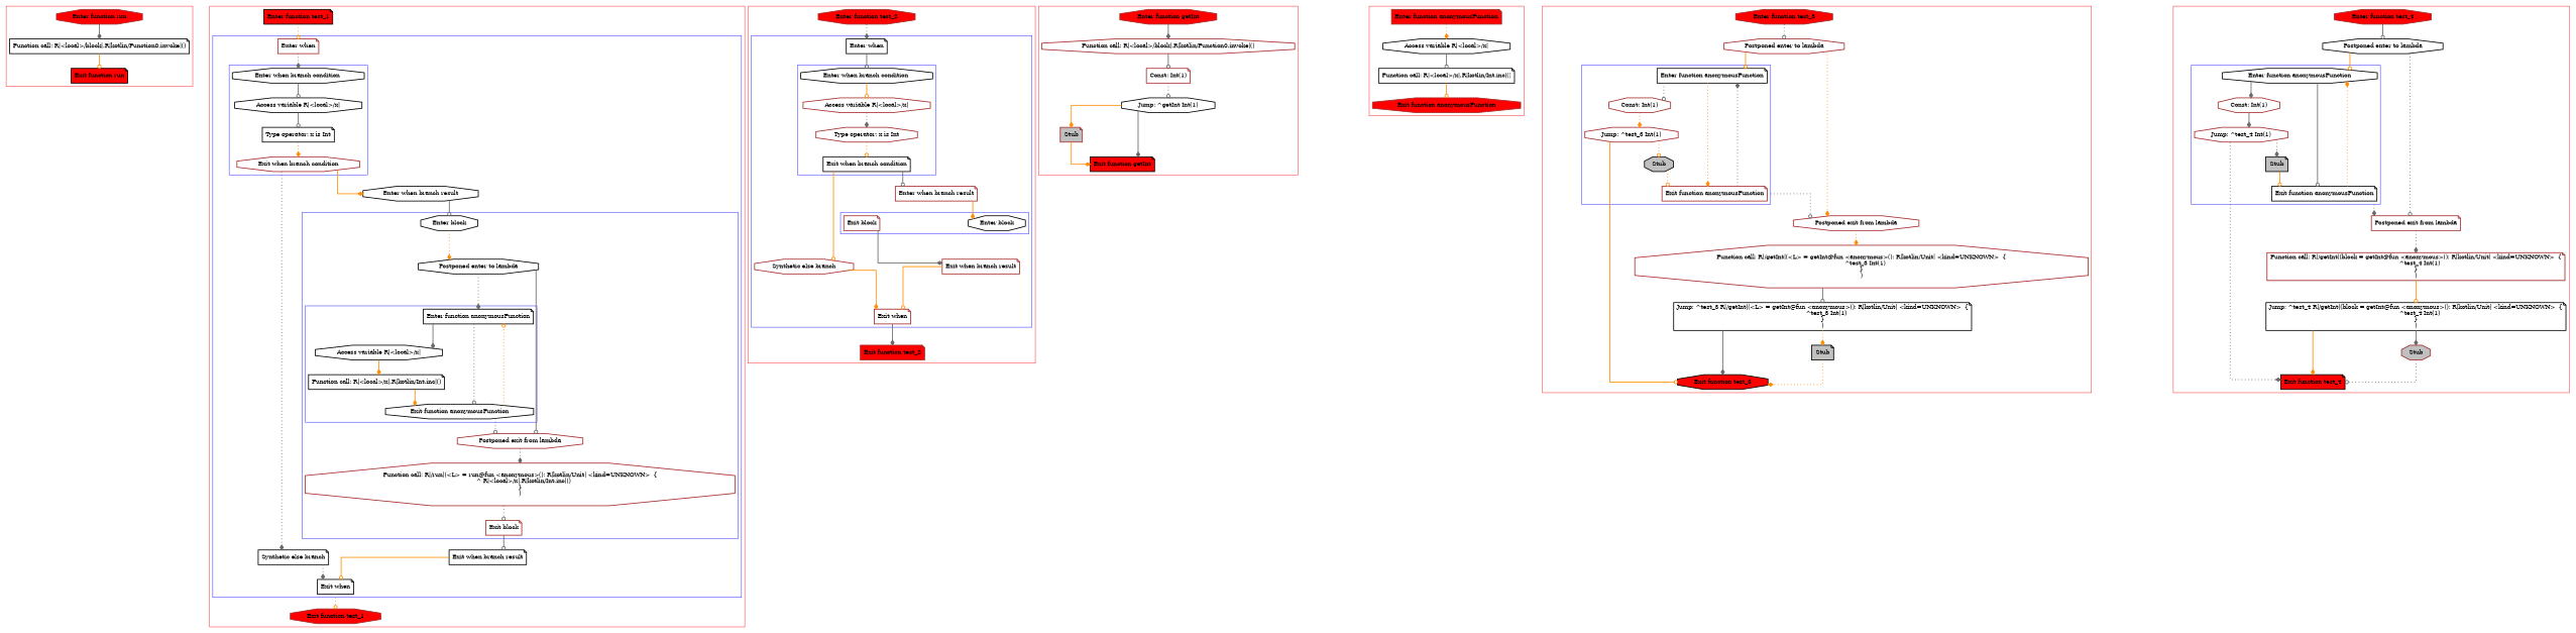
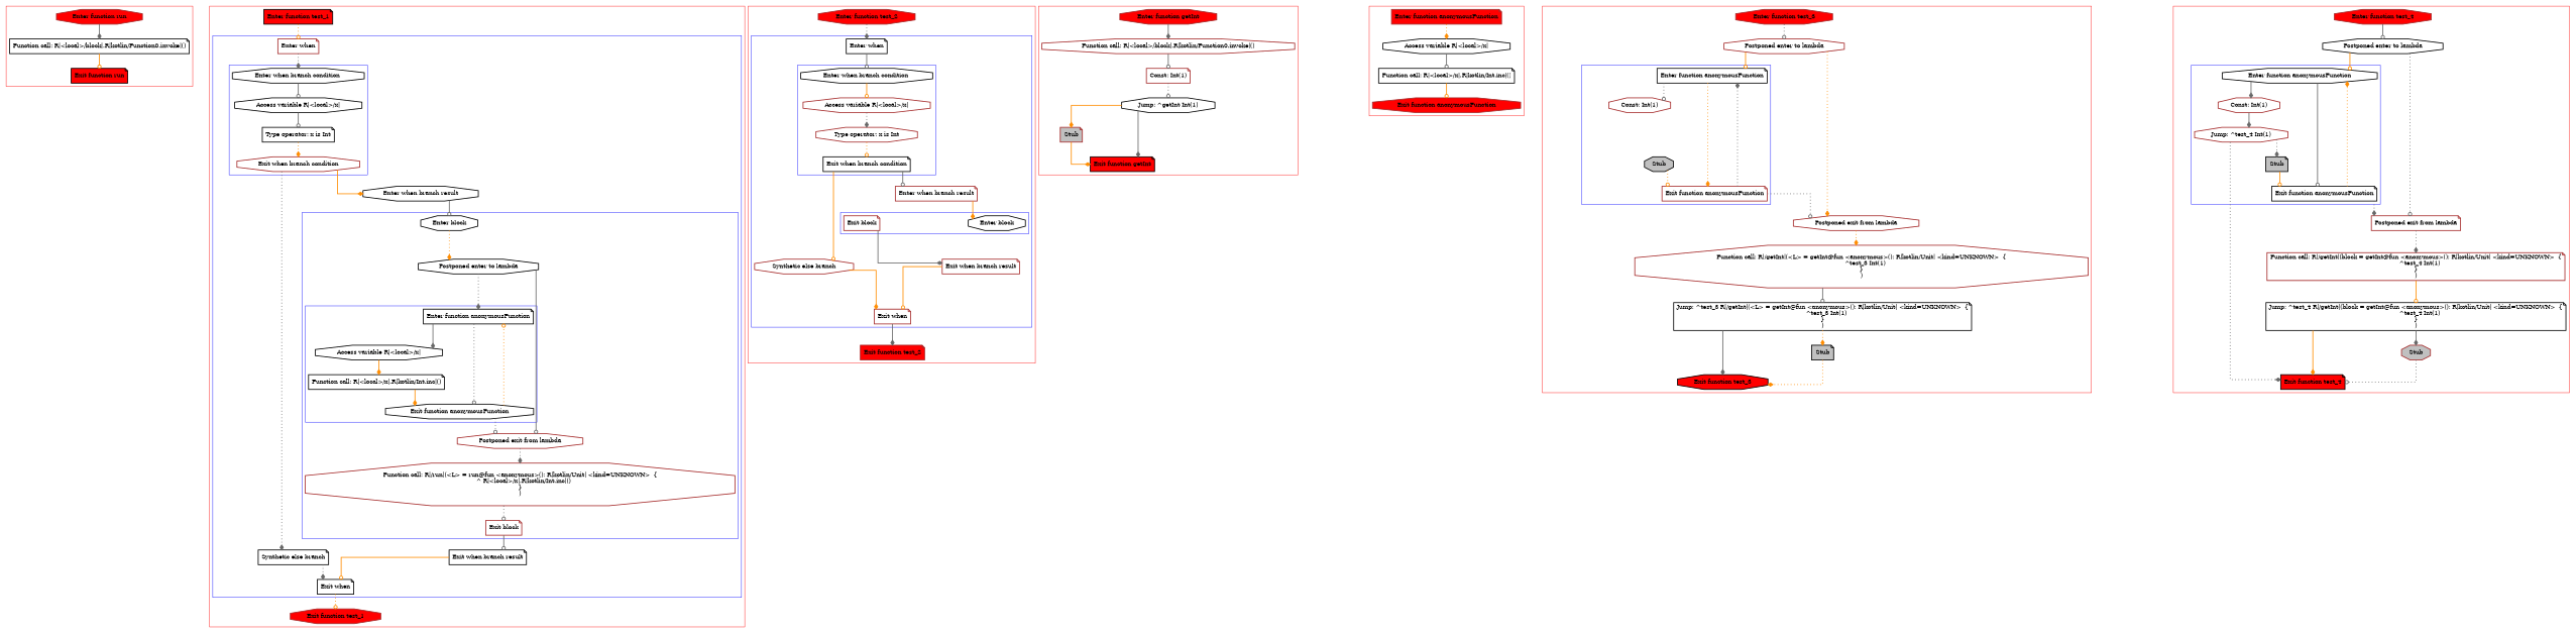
  digraph {
    nodesep=3
    splines=ortho
    node [color=brown penwidth=2 shape=octagon]
    edge [arrowhead=diamond color=gray40 penwidth=2 style=solid]
    n1 [fillcolor=red label="Enter function run" style=filled]
    n2 [color=black label="Function call: R|<local>/block|.R|kotlin/Function0.invoke|()" shape=note]
    n3 [color=black fillcolor=red label="Exit function run" shape=note style=filled]
    n4 [color=black label="Enter when branch condition "]
    n5 [color=black label="Access variable R|<local>/x|"]
    n6 [color=black label="Type operator: x is Int" shape=note]
    n7 [label="Exit when branch condition"]
    n8 [color=black label="Enter function anonymousFunction" shape=note]
    n9 [color=black label="Access variable R|<local>/x|"]
    n10 [color=black label="Function call: R|<local>/x|.R|kotlin/Int.inc|()" shape=note]
    n11 [color=black label="Exit function anonymousFunction"]
    n12 [color=black label="Enter block"]
    n13 [color=black label="Postponed enter to lambda"]
    n14 [label="Postponed exit from lambda"]
    n15 [label="Function call: R|/run|(<L> = run@fun <anonymous>(): R|kotlin/Unit| <kind=UNKNOWN>  {\n    ^ R|<local>/x|.R|kotlin/Int.inc|()\n}\n)"]
    n16 [label="Exit block" shape=note]
    n17 [label="Enter when" shape=note]
    n18 [color=black label="Synthetic else branch" shape=note]
    n19 [color=black label="Enter when branch result"]
    n20 [color=black label="Exit when branch result" shape=note]
    n21 [color=black label="Exit when" shape=note]
    n22 [color=black fillcolor=red label="Enter function test_1" shape=note style=filled]
    n23 [fillcolor=red label="Exit function test_1" style=filled]
    n24 [color=black label="Enter when branch condition "]
    n25 [label="Access variable R|<local>/x|"]
    n26 [label="Type operator: x is Int"]
    n27 [color=black label="Exit when branch condition" shape=note]
    n28 [color=black label="Enter block"]
    n29 [label="Exit block" shape=note]
    n30 [color=black label="Enter when" shape=note]
    n31 [label="Synthetic else branch"]
    n32 [label="Enter when branch result" shape=note]
    n33 [label="Exit when branch result" shape=note]
    n34 [label="Exit when" shape=note]
    n35 [fillcolor=red label="Enter function test_2" style=filled]
    n36 [fillcolor=red label="Exit function test_2" shape=note style=filled]
    n37 [fillcolor=red label="Enter function getInt" style=filled]
    n38 [label="Function call: R|<local>/block|.R|kotlin/Function0.invoke|()"]
    n39 [label="Const: Int(1)" shape=note]
    n40 [color=black label="Jump: ^getInt Int(1)"]
    n41 [fillcolor=gray label=Stub shape=note style=filled]
    n42 [color=black fillcolor=red label="Exit function getInt" shape=note style=filled]
    n43 [fillcolor=red label="Enter function anonymousFunction" shape=note style=filled]
    n44 [color=black label="Access variable R|<local>/x|"]
    n45 [color=black label="Function call: R|<local>/x|.R|kotlin/Int.inc|()" shape=note]
    n46 [fillcolor=red label="Exit function anonymousFunction" style=filled]
    n47 [color=black label="Enter function anonymousFunction" shape=note]
    n48 [label="Const: Int(1)"]
-   n49 [label="Jump: ^test_3 Int(1)"]
    n50 [color=black fillcolor=gray label=Stub style=filled]
    n51 [label="Exit function anonymousFunction" shape=note]
    n52 [fillcolor=red label="Enter function test_3" style=filled]
    n53 [label="Postponed enter to lambda"]
    n54 [label="Postponed exit from lambda"]
    n55 [label="Function call: R|/getInt|(<L> = getInt@fun <anonymous>(): R|kotlin/Unit| <kind=UNKNOWN>  {\n    ^test_3 Int(1)\n}\n)"]
    n56 [color=black label="Jump: ^test_3 R|/getInt|(<L> = getInt@fun <anonymous>(): R|kotlin/Unit| <kind=UNKNOWN>  {\n    ^test_3 Int(1)\n}\n)" shape=note]
    n57 [color=black fillcolor=gray label=Stub shape=note style=filled]
    n58 [color=black fillcolor=red label="Exit function test_3" style=filled]
    n59 [color=black label="Enter function anonymousFunction"]
    n60 [label="Const: Int(1)"]
    n61 [label="Jump: ^test_4 Int(1)"]
    n62 [color=black fillcolor=gray label=Stub shape=note style=filled]
    n63 [color=black label="Exit function anonymousFunction" shape=note]
    n64 [fillcolor=red label="Enter function test_4" style=filled]
    n65 [color=black label="Postponed enter to lambda"]
    n66 [label="Postponed exit from lambda" shape=note]
    n67 [label="Function call: R|/getInt|(block = getInt@fun <anonymous>(): R|kotlin/Unit| <kind=UNKNOWN>  {\n    ^test_4 Int(1)\n}\n)" shape=note]
    n68 [color=black label="Jump: ^test_4 R|/getInt|(block = getInt@fun <anonymous>(): R|kotlin/Unit| <kind=UNKNOWN>  {\n    ^test_4 Int(1)\n}\n)" shape=note]
    n69 [fillcolor=gray label=Stub style=filled]
    n70 [color=black fillcolor=red label="Exit function test_4" shape=note style=filled]
    subgraph cluster_1 {
      color=red
      n1
      n2
      n3
    }
    subgraph cluster_2 {
      color=red
      n22
      n23
      subgraph cluster_3 {
        color=blue
        n17
        n18
        n19
        n20
        n21
        subgraph cluster_4 {
          color=blue
          n4
          n5
          n6
          n7
        }
        subgraph cluster_5 {
          color=blue
          n12
          n13
          n14
          n15
          n16
          subgraph cluster_6 {
            color=blue
            n8
            n9
            n10
            n11
          }
        }
      }
    }
    subgraph cluster_7 {
      color=red
      n35
      n36
      subgraph cluster_8 {
        color=blue
        n30
        n31
        n32
        n33
        n34
        subgraph cluster_9 {
          color=blue
          n24
          n25
          n26
          n27
        }
        subgraph cluster_10 {
          color=blue
          n28
          n29
        }
      }
    }
    subgraph cluster_11 {
      color=red
      n37
      n38
      n39
      n40
      n41
      n42
    }
    subgraph cluster_12 {
      color=red
      n43
      n44
      n45
      n46
    }
    subgraph cluster_13 {
      color=red
      n52
      n53
      n54
      n55
      n56
      n57
      n58
      subgraph cluster_14 {
        color=blue
        n47
        n48
-       n49
        n50
        n51
      }
    }
    subgraph cluster_15 {
      color=red
      n64
      n65
      n66
      n67
      n68
      n69
      n70
      subgraph cluster_16 {
        color=blue
        n59
        n60
        n61
        n62
        n63
      }
    }
    n1 -> n2
    n2 -> n3 [arrowhead=odot color=darkorange]
    n4 -> n5 [arrowhead=odot]
    n5 -> n6 [arrowhead=odot]
    n6 -> n7 [color=darkorange style=dotted]
    n7 -> n18 [style=dotted]
    n7 -> n19 [color=darkorange]
    n8 -> n9
    n8 -> n11 [arrowhead=odot style=dotted]
    n9 -> n10 [color=darkorange]
    n10 -> n11 [color=darkorange]
    n11 -> n8 [arrowhead=odot color=darkorange style=dotted]
    n11 -> n14 [arrowhead=odot style=dotted]
    n12 -> n13 [color=darkorange style=dotted]
    n13 -> n8 [style=dotted]
    n13 -> n14 [arrowhead=odot]
    n14 -> n15 [style=dotted]
    n15 -> n16 [arrowhead=odot style=dotted]
    n16 -> n20 [arrowhead=odot]
    n17 -> n4 [style=dotted]
    n18 -> n21 [style=dotted]
    n19 -> n12 [arrowhead=odot]
    n20 -> n21 [arrowhead=odot color=darkorange]
    n21 -> n23 [arrowhead=odot color=darkorange style=dotted]
    n22 -> n17 [arrowhead=odot color=darkorange style=dotted]
    n24 -> n25 [arrowhead=odot color=darkorange]
    n25 -> n26 [style=dotted]
    n26 -> n27 [arrowhead=odot color=darkorange style=dotted]
    n27 -> n31 [arrowhead=odot color=darkorange]
    n27 -> n32 [arrowhead=odot]
    n29 -> n33
    n30 -> n24 [arrowhead=odot]
    n31 -> n34 [color=darkorange]
    n32 -> n28 [color=darkorange]
    n33 -> n34 [arrowhead=odot color=darkorange]
    n34 -> n36
    n35 -> n30 [style=dotted]
    n37 -> n38
    n38 -> n39 [arrowhead=odot]
    n39 -> n40 [arrowhead=odot style=dotted]
    n40 -> n41 [color=darkorange]
    n40 -> n42
    n41 -> n42 [color=darkorange]
    n43 -> n44 [color=darkorange style=dotted]
    n44 -> n45 [arrowhead=odot]
    n45 -> n46 [arrowhead=odot color=darkorange]
    n47 -> n48 [arrowhead=odot style=dotted]
    n47 -> n51 [color=darkorange style=dotted]
-   n48 -> n49 [color=darkorange style=dotted]
-   n49 -> n50 [arrowhead=odot color=darkorange style=dotted]
-   n49 -> n58 [arrowhead=odot color=darkorange]
    n50 -> n51 [arrowhead=odot color=darkorange style=dotted]
    n51 -> n47 [style=dotted]
    n51 -> n54 [arrowhead=odot style=dotted]
    n52 -> n53 [arrowhead=odot style=dotted]
    n53 -> n47 [arrowhead=odot color=darkorange]
    n53 -> n54 [color=darkorange style=dotted]
    n54 -> n55 [color=darkorange style=dotted]
    n55 -> n56 [arrowhead=odot]
    n56 -> n57 [color=darkorange style=dotted]
    n56 -> n58
    n57 -> n58 [color=darkorange style=dotted]
    n59 -> n60
    n59 -> n63 [arrowhead=odot]
    n60 -> n61
    n61 -> n62 [style=dotted]
    n61 -> n70 [style=dotted]
    n62 -> n63 [arrowhead=odot color=darkorange]
    n63 -> n59 [color=darkorange style=dotted]
    n63 -> n66 [style=dotted]
    n64 -> n65 [arrowhead=odot]
    n65 -> n59 [arrowhead=odot color=darkorange]
    n65 -> n66 [arrowhead=odot style=dotted]
    n66 -> n67 [style=dotted]
    n67 -> n68 [arrowhead=odot color=darkorange]
    n68 -> n69
    n68 -> n70 [color=darkorange]
    n69 -> n70 [arrowhead=odot style=dotted]
  }
